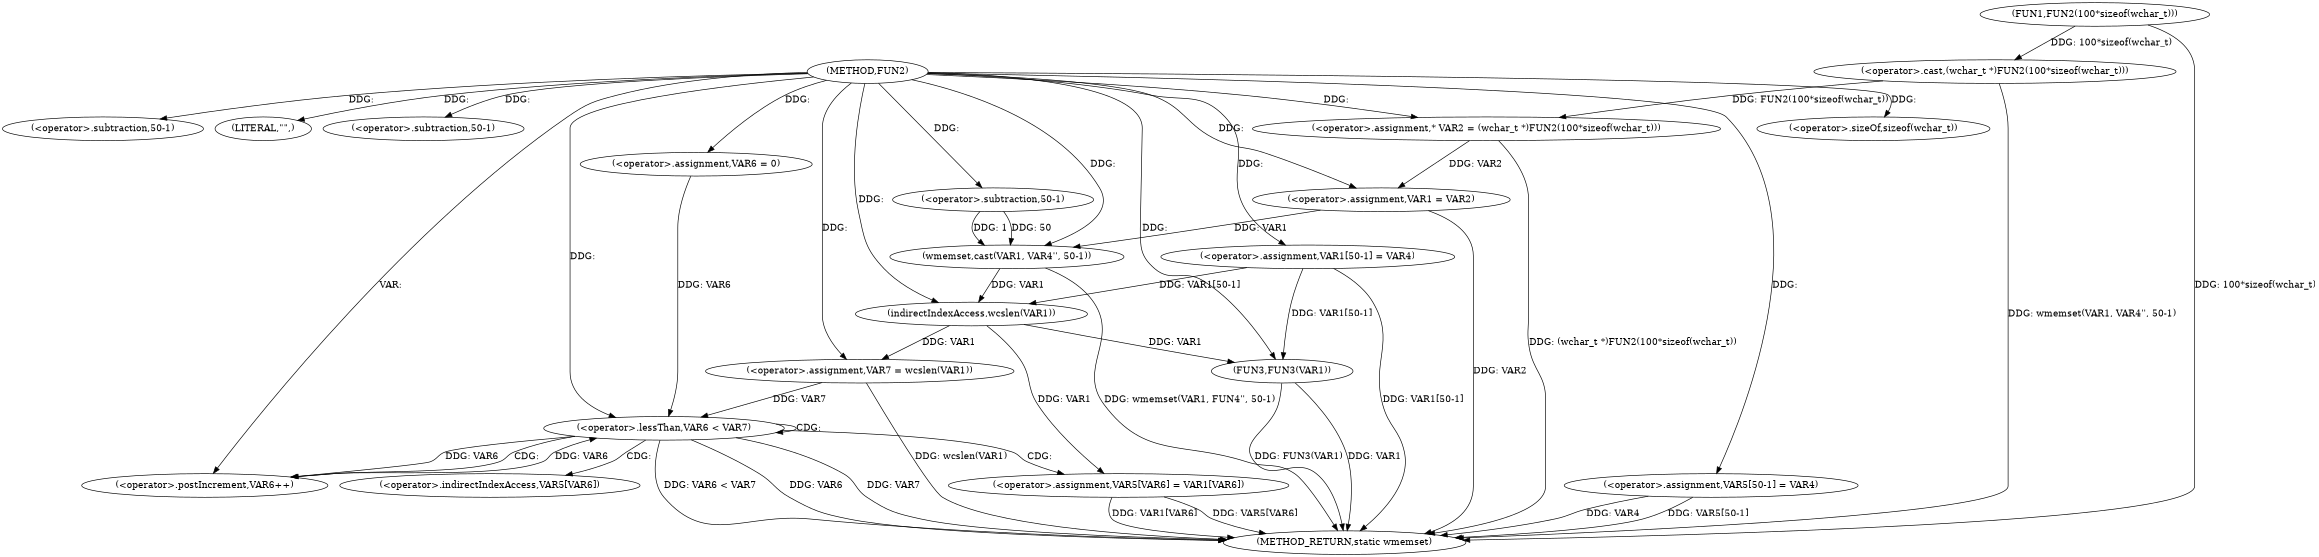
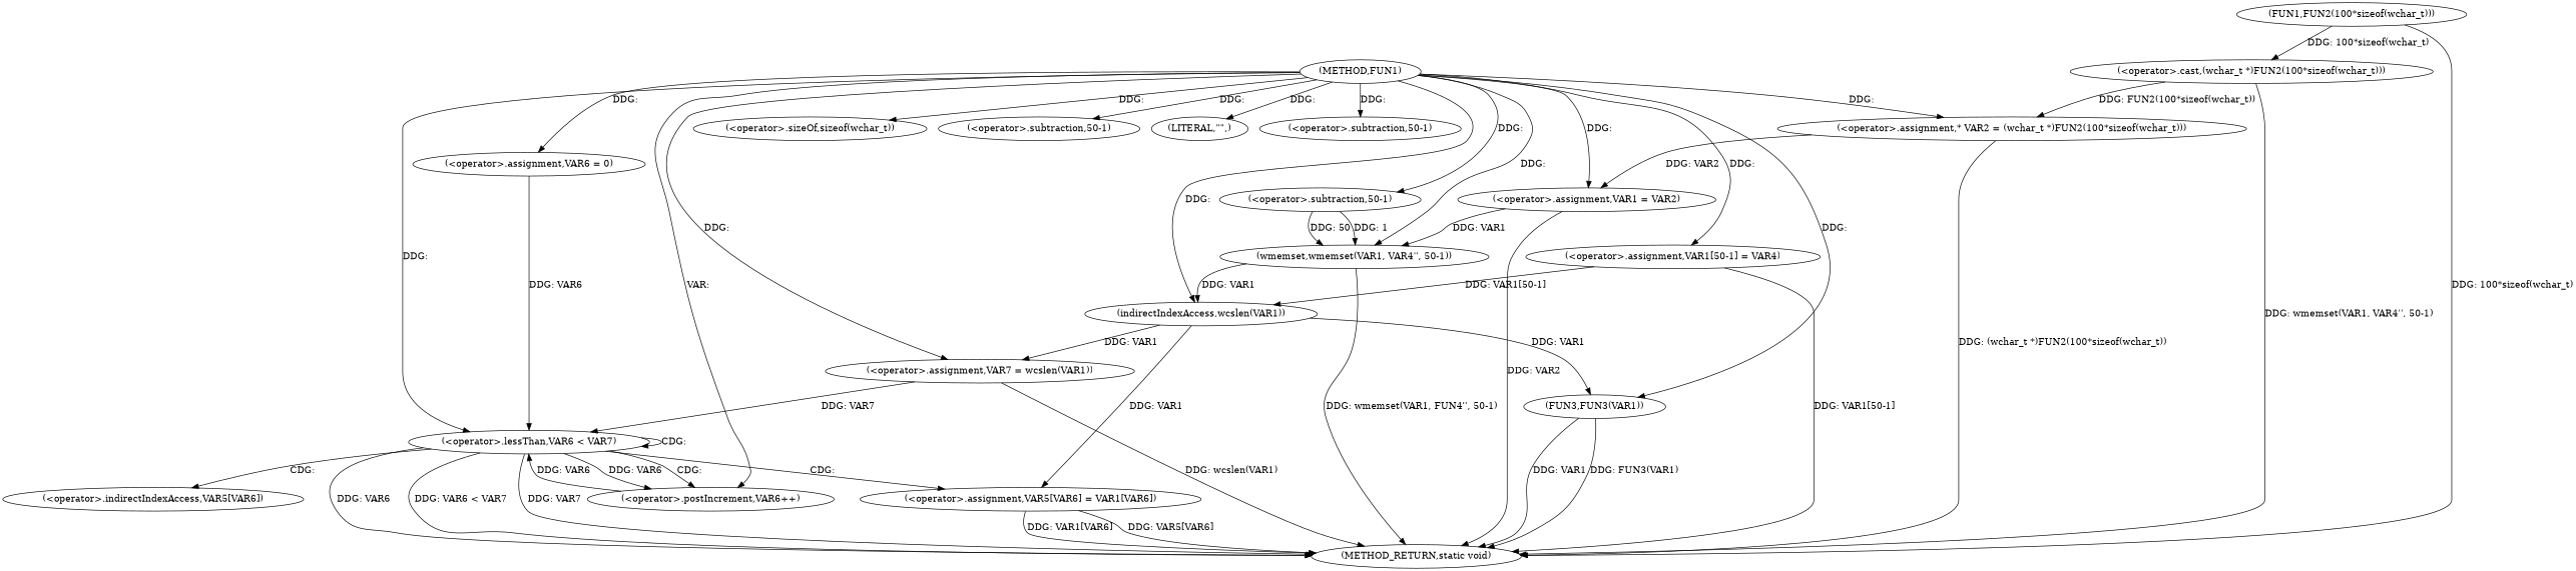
  digraph {
-   n1 [label="(METHOD,FUN2)"]
+   n1 [label="(METHOD,FUN1)"]
    n2 [label="(<operator>.assignment,* VAR2 = (wchar_t *)FUN2(100*sizeof(wchar_t)))"]
    n3 [label="(<operator>.sizeOf,sizeof(wchar_t))"]
    n4 [label="(<operator>.assignment,VAR1 = VAR2)"]
-   n5 [label="(wmemset,cast(VAR1, VAR4'', 50-1))"]
+   n5 [label="(wmemset,wmemset(VAR1, VAR4'', 50-1))"]
    n6 [label="(<operator>.subtraction,50-1)"]
    n7 [label="(<operator>.assignment,VAR1[50-1] = VAR4)"]
    n8 [label="(<operator>.subtraction,50-1)"]
    n9 [label="(LITERAL,\"\",)"]
    n10 [label="(<operator>.assignment,VAR7 = wcslen(VAR1))"]
    n11 [label="(indirectIndexAccess,wcslen(VAR1))"]
    n12 [label="(<operator>.assignment,VAR6 = 0)"]
    n13 [label="(<operator>.lessThan,VAR6 < VAR7)"]
    n14 [label="(<operator>.postIncrement,VAR6++)"]
-   n15 [label="(<operator>.assignment,VAR5[50-1] = VAR4)"]
    n16 [label="(<operator>.subtraction,50-1)"]
    n17 [label="(FUN3,FUN3(VAR1))"]
-   n18 [label="(METHOD_RETURN,static wmemset)"]
+   n18 [label="(METHOD_RETURN,static void)"]
    n19 [label="(<operator>.assignment,VAR5[VAR6] = VAR1[VAR6])"]
    n20 [label="(<operator>.indirectIndexAccess,VAR5[VAR6])"]
    n21 [label="(<operator>.cast,(wchar_t *)FUN2(100*sizeof(wchar_t)))"]
    n22 [label="(FUN1,FUN2(100*sizeof(wchar_t)))"]
    n1 -> n2 [label="DDG: "]
    n1 -> n3 [label="DDG: "]
    n1 -> n4 [label="DDG: "]
    n1 -> n5 [label="DDG: "]
    n1 -> n6 [label="DDG: "]
    n1 -> n7 [label="DDG: "]
    n1 -> n8 [label="DDG: "]
    n1 -> n9 [label="DDG: "]
    n1 -> n10 [label="DDG: "]
    n1 -> n11 [label="DDG: "]
    n1 -> n12 [label="DDG: "]
    n1 -> n13 [label="DDG: "]
    n1 -> n14 [label="VAR: "]
-   n1 -> n15 [label="DDG: "]
    n1 -> n16 [label="DDG: "]
    n1 -> n17 [label="DDG: "]
    n2 -> n4 [label="DDG: VAR2"]
    n2 -> n18 [label="DDG: (wchar_t *)FUN2(100*sizeof(wchar_t))"]
    n4 -> n5 [label="DDG: VAR1"]
    n4 -> n18 [label="DDG: VAR2"]
    n5 -> n11 [label="DDG: VAR1"]
    n5 -> n18 [label="DDG: wmemset(VAR1, FUN4'', 50-1)"]
    n6 -> n5 [label="DDG: 50"]
    n6 -> n5 [label="DDG: 1"]
    n7 -> n11 [label="DDG: VAR1[50-1]"]
-   n7 -> n17 [label="DDG: VAR1[50-1]"]
    n7 -> n18 [label="DDG: VAR1[50-1]"]
    n10 -> n13 [label="DDG: VAR7"]
    n10 -> n18 [label="DDG: wcslen(VAR1)"]
    n11 -> n10 [label="DDG: VAR1"]
    n11 -> n17 [label="DDG: VAR1"]
    n11 -> n19 [label="DDG: VAR1"]
    n12 -> n13 [label="DDG: VAR6"]
    n13 -> n13 [label="CDG: "]
    n13 -> n14 [label="DDG: VAR6"]
    n13 -> n14 [label="CDG: "]
    n13 -> n18 [label="DDG: VAR6"]
    n13 -> n18 [label="DDG: VAR6 < VAR7"]
    n13 -> n18 [label="DDG: VAR7"]
    n13 -> n19 [label="CDG: "]
    n13 -> n20 [label="CDG: "]
    n14 -> n13 [label="DDG: VAR6"]
-   n15 -> n18 [label="DDG: VAR5[50-1]"]
-   n15 -> n18 [label="DDG: VAR4"]
    n17 -> n18 [label="DDG: VAR1"]
    n17 -> n18 [label="DDG: FUN3(VAR1)"]
    n19 -> n18 [label="DDG: VAR1[VAR6]"]
    n19 -> n18 [label="DDG: VAR5[VAR6]"]
    n21 -> n2 [label="DDG: FUN2(100*sizeof(wchar_t))"]
    n21 -> n18 [label="DDG: wmemset(VAR1, VAR4'', 50-1)"]
    n22 -> n18 [label="DDG: 100*sizeof(wchar_t)"]
    n22 -> n21 [label="DDG: 100*sizeof(wchar_t)"]
  }
